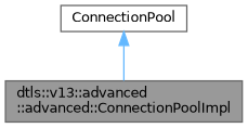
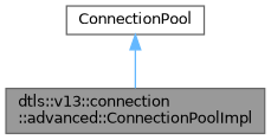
  digraph {
    node [color=gray40 fontname=Helvetica fontsize=10 shape=box style=filled]
-   n1 [fillcolor=grey60 fontcolor=black height=0.2 label="dtls::v13::advanced\l::advanced::ConnectionPoolImpl" width=0.4]
+   n1 [fillcolor=grey60 fontcolor=black height=0.2 label="dtls::v13::connection\l::advanced::ConnectionPoolImpl" width=0.4]
    n2 [fillcolor=white height=0.2 label=ConnectionPool width=0.4]
    n2 -> n1 [color=steelblue1 dir=back fontname=Helvetica fontsize=10 labelfontname=Helvetica labelfontsize=10 style=solid]
  }
